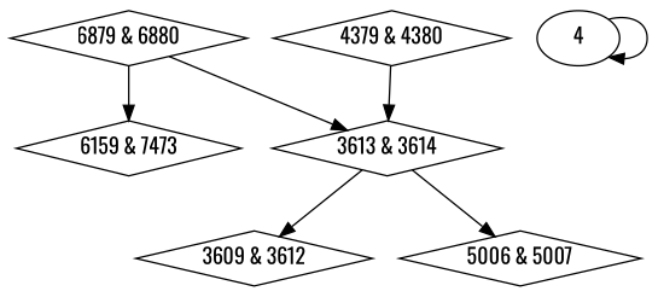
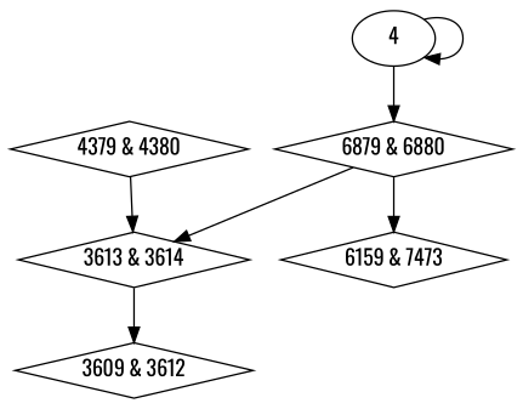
  digraph {
    fontname=Oswald
    node [fontname=Oswald shape=diamond]
    edge [fontname=Oswald]
    n1 [label="6159 & 7473"]
    n2 [label="3609 & 3612"]
    n3 [label="3613 & 3614"]
-   n4 [label="5006 & 5007"]
    n5 [label="4379 & 4380"]
    n6 [label="6879 & 6880"]
    n7 [label=4 shape=""]
    n3 -> n2
-   n3 -> n4
    n5 -> n3
    n6 -> n1
    n6 -> n3
+   n7 -> n6
    n7 -> n7
  }
